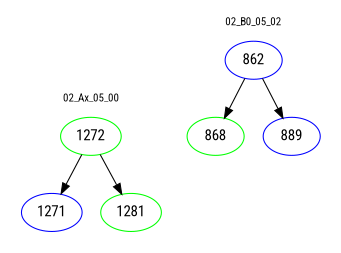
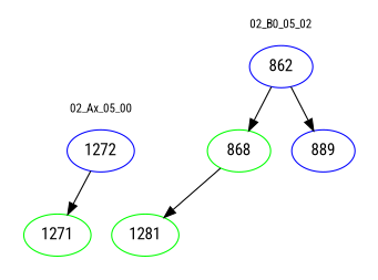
  digraph {
    fontname="Roboto Condensed"
    node [color=blue fontname="Roboto Condensed"]
    edge [color=black fontname="Roboto Condensed"]
-   n1 [color=green label=1272]
-   n2 [label=1271]
+   n1 [label=1272]
+   n2 [color=green label=1271]
    n3 [color=green label=1281]
    n4 [label=862]
    n5 [color=green label=868]
    n6 [label=889]
    subgraph cluster_1 {
      color=white
      fontsize=10
      label="02_Ax_05_00"
      n1
      n2
      n3
    }
    subgraph cluster_2 {
      color=white
      fontsize=10
      label="02_B0_05_02"
      n4
      n5
      n6
    }
    n1 -> n2
-   n1 -> n3
+   n5 -> n3
    n4 -> n5
    n4 -> n6
  }
